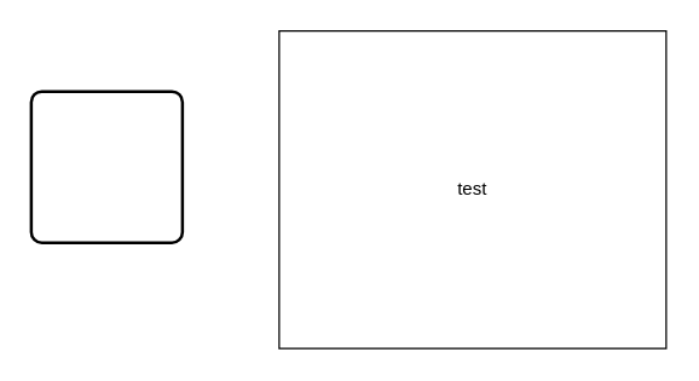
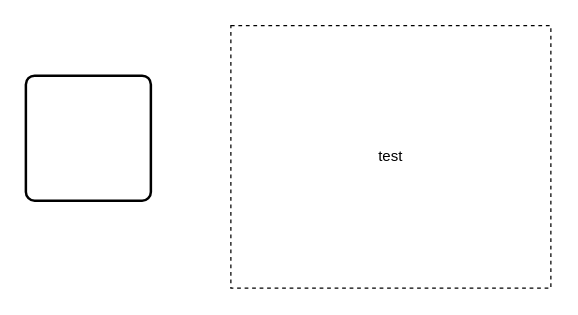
  <mxCell id="0" />
  <mxCell id="1" parent="0" />
- <mxCell id="2" value="test" style="rounded=0;whiteSpace=wrap;html=1;" parent="1" vertex="1"><mxGeometry x="184" y="20" width="256" height="210" as="geometry" /></mxCell>
+ <mxCell id="2" value="test" style="rounded=0;whiteSpace=wrap;html=1;dashed=1;" parent="1" vertex="1"><mxGeometry x="184" y="20" width="256" height="210" as="geometry" /></mxCell>
  <mxCell id="3" value="" style="rounded=1;whiteSpace=wrap;html=1;absoluteArcSize=1;arcSize=14;strokeWidth=2;" vertex="1" parent="1"><mxGeometry x="20" y="60" width="100" height="100" as="geometry" /></mxCell>
